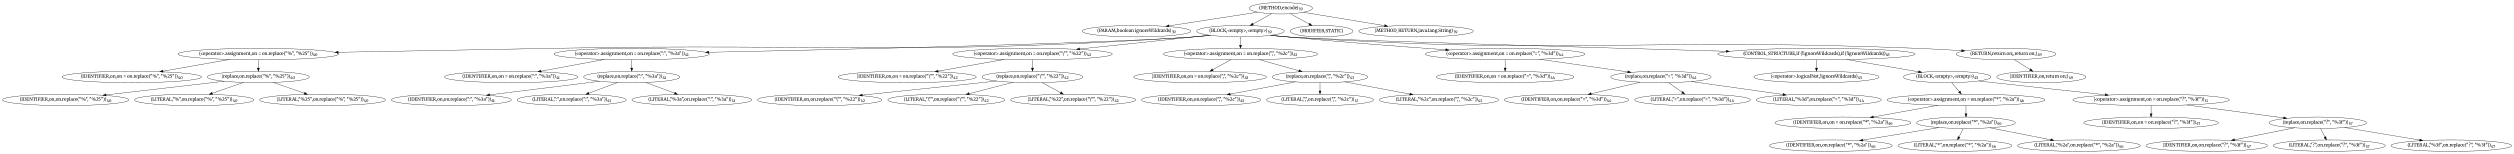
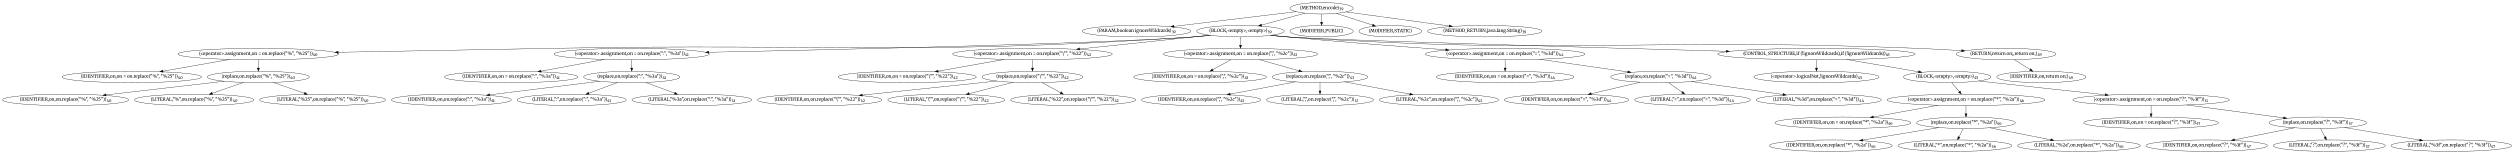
  digraph {
    fontname=Merriweather
    node [fontname=Merriweather]
    edge [fontname=Merriweather]
    n1 [label=<(METHOD,encode)<SUB>39</SUB>>]
    n2 [label=<(PARAM,boolean ignoreWildcards)<SUB>39</SUB>>]
    n3 [label=<(BLOCK,&lt;empty&gt;,&lt;empty&gt;)<SUB>39</SUB>>]
+   n4 [label=<(MODIFIER,PUBLIC)>]
    n5 [label=<(MODIFIER,STATIC)>]
    n6 [label=<(METHOD_RETURN,java.lang.String)<SUB>39</SUB>>]
    n7 [label=<(&lt;operator&gt;.assignment,on = on.replace(&quot;%&quot;, &quot;%25&quot;))<SUB>40</SUB>>]
    n8 [label=<(&lt;operator&gt;.assignment,on = on.replace(&quot;:&quot;, &quot;%3a&quot;))<SUB>41</SUB>>]
    n9 [label=<(&lt;operator&gt;.assignment,on = on.replace(&quot;\&quot;&quot;, &quot;%22&quot;))<SUB>42</SUB>>]
    n10 [label=<(&lt;operator&gt;.assignment,on = on.replace(&quot;,&quot;, &quot;%2c&quot;))<SUB>43</SUB>>]
    n11 [label=<(&lt;operator&gt;.assignment,on = on.replace(&quot;=&quot;, &quot;%3d&quot;))<SUB>44</SUB>>]
    n12 [label=<(CONTROL_STRUCTURE,if (!ignoreWildcards),if (!ignoreWildcards))<SUB>45</SUB>>]
    n13 [label=<(RETURN,return on;,return on;)<SUB>49</SUB>>]
    n14 [label=<(IDENTIFIER,on,on = on.replace(&quot;%&quot;, &quot;%25&quot;))<SUB>40</SUB>>]
    n15 [label=<(replace,on.replace(&quot;%&quot;, &quot;%25&quot;))<SUB>40</SUB>>]
    n16 [label=<(IDENTIFIER,on,on = on.replace(&quot;:&quot;, &quot;%3a&quot;))<SUB>41</SUB>>]
    n17 [label=<(replace,on.replace(&quot;:&quot;, &quot;%3a&quot;))<SUB>41</SUB>>]
    n18 [label=<(IDENTIFIER,on,on = on.replace(&quot;\&quot;&quot;, &quot;%22&quot;))<SUB>42</SUB>>]
    n19 [label=<(replace,on.replace(&quot;\&quot;&quot;, &quot;%22&quot;))<SUB>42</SUB>>]
    n20 [label=<(IDENTIFIER,on,on = on.replace(&quot;,&quot;, &quot;%2c&quot;))<SUB>43</SUB>>]
    n21 [label=<(replace,on.replace(&quot;,&quot;, &quot;%2c&quot;))<SUB>43</SUB>>]
    n22 [label=<(IDENTIFIER,on,on = on.replace(&quot;=&quot;, &quot;%3d&quot;))<SUB>44</SUB>>]
    n23 [label=<(replace,on.replace(&quot;=&quot;, &quot;%3d&quot;))<SUB>44</SUB>>]
    n24 [label=<(&lt;operator&gt;.logicalNot,!ignoreWildcards)<SUB>45</SUB>>]
    n25 [label=<(BLOCK,&lt;empty&gt;,&lt;empty&gt;)<SUB>45</SUB>>]
    n26 [label=<(IDENTIFIER,on,return on;)<SUB>49</SUB>>]
    n27 [label=<(IDENTIFIER,on,on.replace(&quot;%&quot;, &quot;%25&quot;))<SUB>40</SUB>>]
    n28 [label=<(LITERAL,&quot;%&quot;,on.replace(&quot;%&quot;, &quot;%25&quot;))<SUB>40</SUB>>]
    n29 [label=<(LITERAL,&quot;%25&quot;,on.replace(&quot;%&quot;, &quot;%25&quot;))<SUB>40</SUB>>]
    n30 [label=<(IDENTIFIER,on,on.replace(&quot;:&quot;, &quot;%3a&quot;))<SUB>41</SUB>>]
    n31 [label=<(LITERAL,&quot;:&quot;,on.replace(&quot;:&quot;, &quot;%3a&quot;))<SUB>41</SUB>>]
    n32 [label=<(LITERAL,&quot;%3a&quot;,on.replace(&quot;:&quot;, &quot;%3a&quot;))<SUB>41</SUB>>]
    n33 [label=<(IDENTIFIER,on,on.replace(&quot;\&quot;&quot;, &quot;%22&quot;))<SUB>42</SUB>>]
    n34 [label=<(LITERAL,&quot;\&quot;&quot;,on.replace(&quot;\&quot;&quot;, &quot;%22&quot;))<SUB>42</SUB>>]
    n35 [label=<(LITERAL,&quot;%22&quot;,on.replace(&quot;\&quot;&quot;, &quot;%22&quot;))<SUB>42</SUB>>]
    n36 [label=<(IDENTIFIER,on,on.replace(&quot;,&quot;, &quot;%2c&quot;))<SUB>43</SUB>>]
    n37 [label=<(LITERAL,&quot;,&quot;,on.replace(&quot;,&quot;, &quot;%2c&quot;))<SUB>43</SUB>>]
    n38 [label=<(LITERAL,&quot;%2c&quot;,on.replace(&quot;,&quot;, &quot;%2c&quot;))<SUB>43</SUB>>]
    n39 [label=<(IDENTIFIER,on,on.replace(&quot;=&quot;, &quot;%3d&quot;))<SUB>44</SUB>>]
    n40 [label=<(LITERAL,&quot;=&quot;,on.replace(&quot;=&quot;, &quot;%3d&quot;))<SUB>44</SUB>>]
    n41 [label=<(LITERAL,&quot;%3d&quot;,on.replace(&quot;=&quot;, &quot;%3d&quot;))<SUB>44</SUB>>]
    n42 [label=<(&lt;operator&gt;.assignment,on = on.replace(&quot;*&quot;, &quot;%2a&quot;))<SUB>46</SUB>>]
    n43 [label=<(&lt;operator&gt;.assignment,on = on.replace(&quot;?&quot;, &quot;%3f&quot;))<SUB>47</SUB>>]
    n44 [label=<(IDENTIFIER,on,on = on.replace(&quot;*&quot;, &quot;%2a&quot;))<SUB>46</SUB>>]
    n45 [label=<(replace,on.replace(&quot;*&quot;, &quot;%2a&quot;))<SUB>46</SUB>>]
    n46 [label=<(IDENTIFIER,on,on = on.replace(&quot;?&quot;, &quot;%3f&quot;))<SUB>47</SUB>>]
    n47 [label=<(replace,on.replace(&quot;?&quot;, &quot;%3f&quot;))<SUB>47</SUB>>]
    n48 [label=<(IDENTIFIER,on,on.replace(&quot;*&quot;, &quot;%2a&quot;))<SUB>46</SUB>>]
    n49 [label=<(LITERAL,&quot;*&quot;,on.replace(&quot;*&quot;, &quot;%2a&quot;))<SUB>46</SUB>>]
    n50 [label=<(LITERAL,&quot;%2a&quot;,on.replace(&quot;*&quot;, &quot;%2a&quot;))<SUB>46</SUB>>]
    n51 [label=<(IDENTIFIER,on,on.replace(&quot;?&quot;, &quot;%3f&quot;))<SUB>47</SUB>>]
    n52 [label=<(LITERAL,&quot;?&quot;,on.replace(&quot;?&quot;, &quot;%3f&quot;))<SUB>47</SUB>>]
    n53 [label=<(LITERAL,&quot;%3f&quot;,on.replace(&quot;?&quot;, &quot;%3f&quot;))<SUB>47</SUB>>]
    n1 -> n2
    n1 -> n3
+   n1 -> n4
    n1 -> n5
    n1 -> n6
    n3 -> n7
    n3 -> n8
    n3 -> n9
    n3 -> n10
    n3 -> n11
    n3 -> n12
    n3 -> n13
    n7 -> n14
    n7 -> n15
    n8 -> n16
    n8 -> n17
    n9 -> n18
    n9 -> n19
    n10 -> n20
    n10 -> n21
    n11 -> n22
    n11 -> n23
    n12 -> n24
    n12 -> n25
    n13 -> n26
    n15 -> n27
    n15 -> n28
    n15 -> n29
    n17 -> n30
    n17 -> n31
    n17 -> n32
    n19 -> n33
    n19 -> n34
    n19 -> n35
    n21 -> n36
    n21 -> n37
    n21 -> n38
    n23 -> n39
    n23 -> n40
    n23 -> n41
    n25 -> n42
    n25 -> n43
    n42 -> n44
    n42 -> n45
    n43 -> n46
    n43 -> n47
    n45 -> n48
    n45 -> n49
    n45 -> n50
    n47 -> n51
    n47 -> n52
    n47 -> n53
  }
